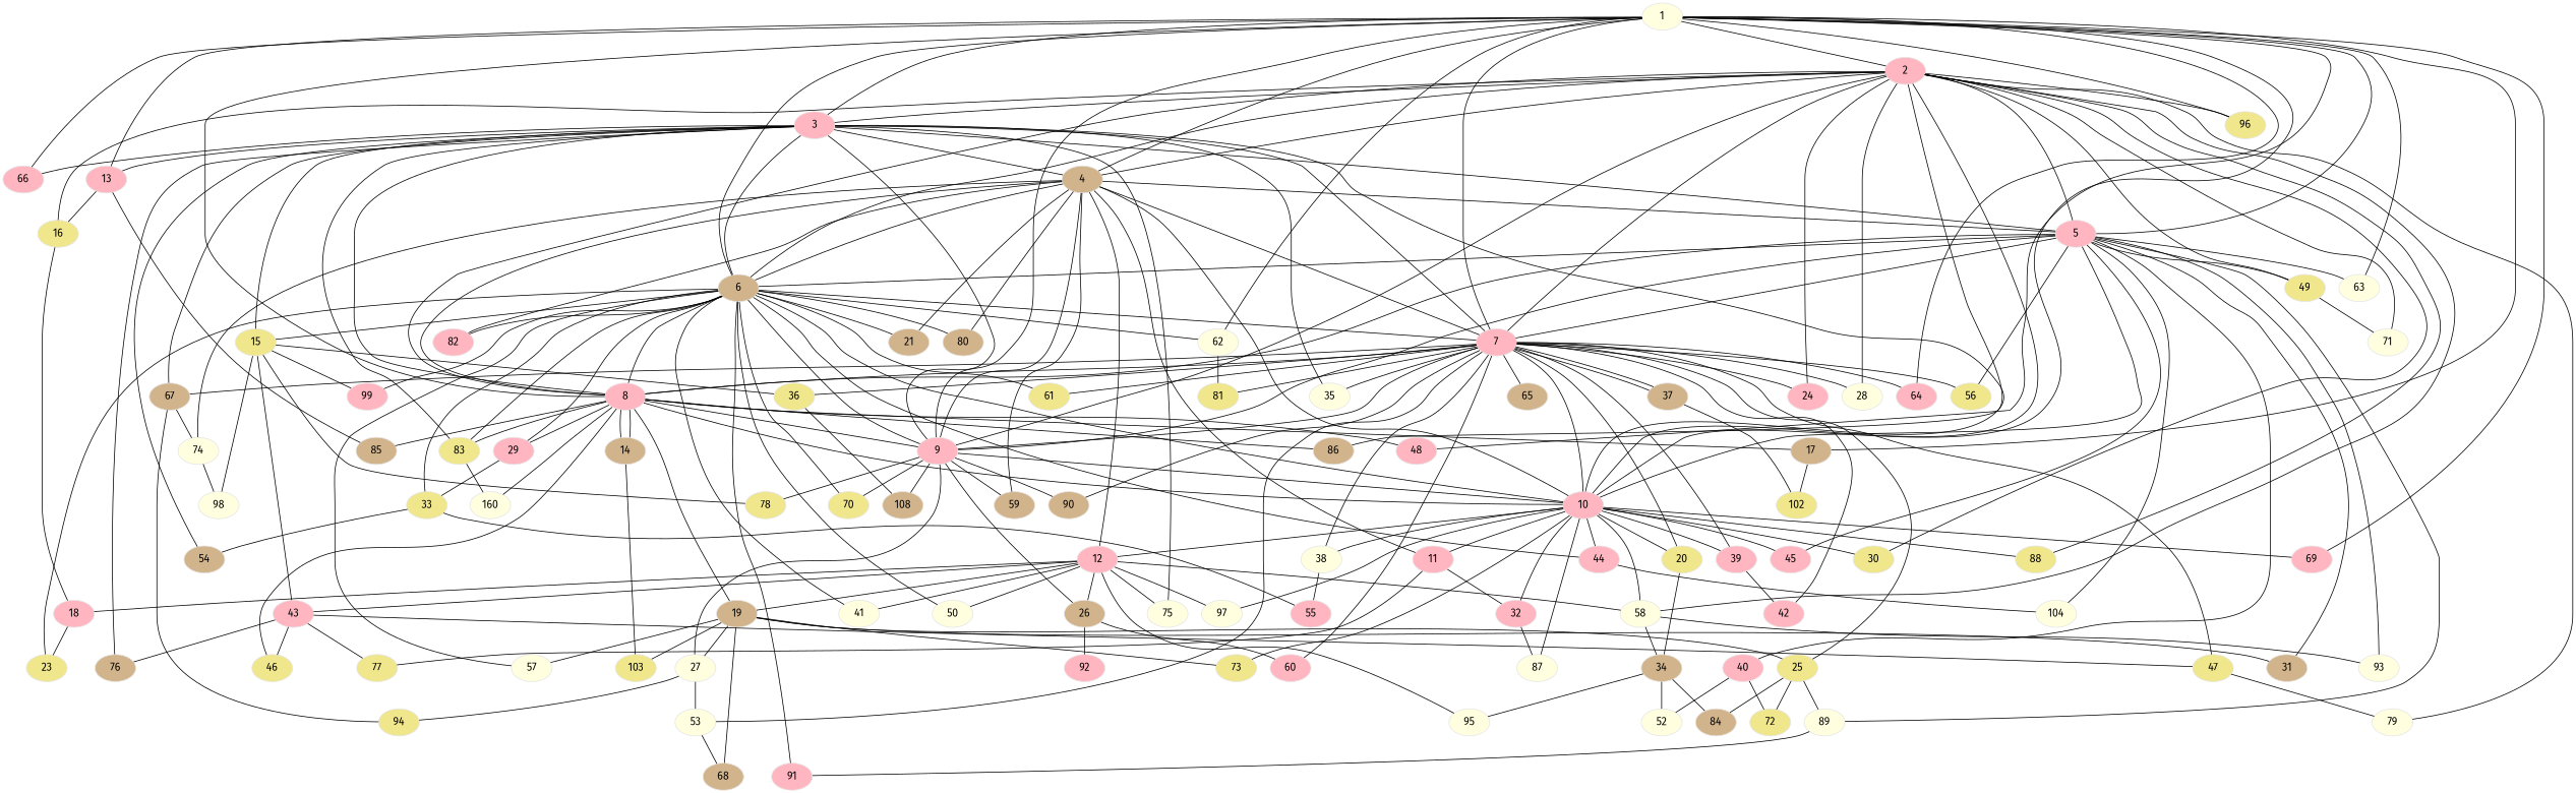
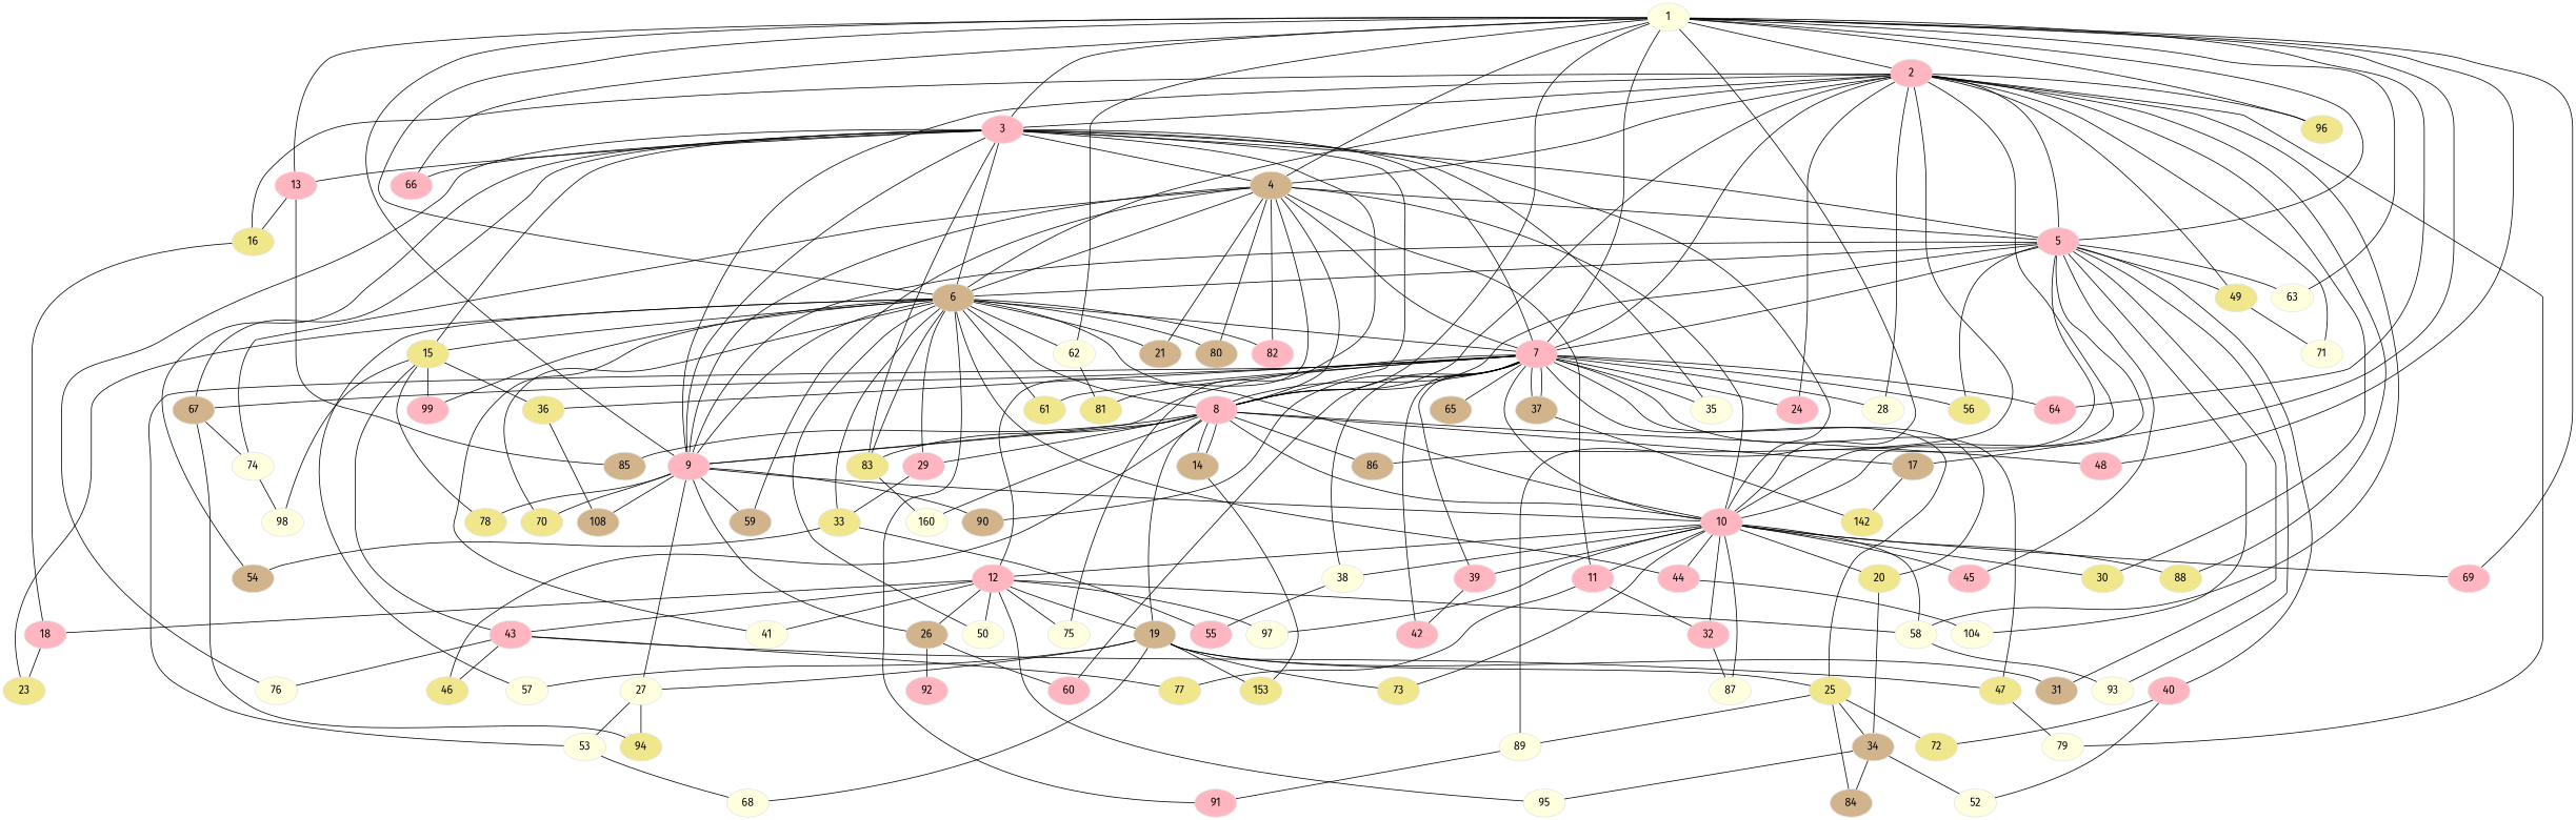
  graph {
    fontname="Fira Sans"
    node [color=gray90 fillcolor=lightpink fontname="Fira Sans" style=filled]
    edge [fontname="Fira Sans"]
    1 [fillcolor=lightyellow]
    2
    3
    4 [fillcolor=tan]
    5
    6 [fillcolor=tan]
    7
    8
    9
    10
    13
    17 [fillcolor=tan]
    48
    62 [fillcolor=lightyellow]
    63 [fillcolor=lightyellow]
    64
    66
    69
    96 [fillcolor=khaki]
    16 [fillcolor=khaki]
    24
    28 [fillcolor=lightyellow]
    30 [fillcolor=khaki]
    49 [fillcolor=khaki]
    58 [fillcolor=lightyellow]
    71 [fillcolor=lightyellow]
    79 [fillcolor=lightyellow]
    86 [fillcolor=tan]
    88 [fillcolor=khaki]
    15 [fillcolor=khaki]
    35 [fillcolor=lightyellow]
    54 [fillcolor=tan]
    67 [fillcolor=tan]
    75 [fillcolor=lightyellow]
-   76 [fillcolor=tan]
+   76 [fillcolor=lightyellow]
    83 [fillcolor=khaki]
    11
    12
    21 [fillcolor=tan]
    59 [fillcolor=tan]
    74 [fillcolor=lightyellow]
    80 [fillcolor=tan]
    82
    31 [fillcolor=tan]
    40
    45
    56 [fillcolor=khaki]
    89 [fillcolor=lightyellow]
    93 [fillcolor=lightyellow]
    104 [fillcolor=lightyellow]
    23 [fillcolor=khaki]
    29
    33 [fillcolor=khaki]
    41 [fillcolor=lightyellow]
    44
    50 [fillcolor=lightyellow]
    57 [fillcolor=lightyellow]
    61 [fillcolor=khaki]
    70 [fillcolor=khaki]
    91
    99
    65 [fillcolor=tan]
    20 [fillcolor=khaki]
    25 [fillcolor=khaki]
    36 [fillcolor=khaki]
    37 [fillcolor=tan]
    38 [fillcolor=lightyellow]
    39
    42
    47 [fillcolor=khaki]
    53 [fillcolor=lightyellow]
    60
    81 [fillcolor=khaki]
    90 [fillcolor=tan]
    14 [fillcolor=tan]
    19 [fillcolor=tan]
    46 [fillcolor=khaki]
    85 [fillcolor=tan]
    n79 [fillcolor=lightyellow label=160]
    26 [fillcolor=tan]
    27 [fillcolor=lightyellow]
    78 [fillcolor=khaki]
    n83 [fillcolor=tan label=108]
    32
    73 [fillcolor=khaki]
    87 [fillcolor=lightyellow]
    97 [fillcolor=lightyellow]
-   102 [fillcolor=khaki]
+   102 [fillcolor=khaki label=142]
    18
    43
    98 [fillcolor=lightyellow]
    94 [fillcolor=khaki]
    77 [fillcolor=khaki]
    95 [fillcolor=lightyellow]
    72 [fillcolor=khaki]
    52 [fillcolor=lightyellow]
    55
    34 [fillcolor=tan]
    84 [fillcolor=tan]
-   68 [fillcolor=tan]
-   103 [fillcolor=khaki]
+   68 [fillcolor=lightyellow]
+   103 [fillcolor=khaki label=153]
    92
    1 -- 2
    1 -- 3
    1 -- 4
    1 -- 5
    1 -- 6
    1 -- 7
    1 -- 8
    1 -- 9
    1 -- 10
    1 -- 13
    1 -- 17
    1 -- 48
    1 -- 62
    1 -- 63
    1 -- 64
    1 -- 66
    1 -- 69
    1 -- 96
    2 -- 3
    2 -- 4
    2 -- 5
    2 -- 6
    2 -- 7
    2 -- 8
    2 -- 9
    2 -- 10
    2 -- 96
    2 -- 16
    2 -- 24
    2 -- 28
    2 -- 30
    2 -- 49
    2 -- 58
    2 -- 71
    2 -- 79
    2 -- 86
    2 -- 88
    3 -- 4
    3 -- 5
    3 -- 6
    3 -- 7
    3 -- 8
    3 -- 9
    3 -- 10
    3 -- 13
    3 -- 66
    3 -- 15
    3 -- 35
    3 -- 54
    3 -- 67
    3 -- 75
    3 -- 76
    3 -- 83
    4 -- 5
    4 -- 6
    4 -- 7
    4 -- 8
    4 -- 9
    4 -- 10
    4 -- 11
    4 -- 12
    4 -- 21
    4 -- 59
    4 -- 74
    4 -- 80
    4 -- 82
    5 -- 6
    5 -- 7
    5 -- 8
    5 -- 9
    5 -- 10
    5 -- 63
    5 -- 49
    5 -- 31
    5 -- 40
    5 -- 45
    5 -- 56
    5 -- 89
    5 -- 93
    5 -- 104
    6 -- 7
    6 -- 8
    6 -- 9
    6 -- 10
    6 -- 62
    6 -- 15
    6 -- 83
    6 -- 21
    6 -- 80
    6 -- 82
    6 -- 23
    6 -- 29
    6 -- 33
    6 -- 41
    6 -- 44
    6 -- 50
    6 -- 57
    6 -- 61
    6 -- 70
    6 -- 91
    6 -- 99
    7 -- 8
    7 -- 9
    7 -- 10
    7 -- 64
    7 -- 24
    7 -- 28
    7 -- 35
    7 -- 67
    7 -- 56
    7 -- 61
    7 -- 65
    7 -- 20
    7 -- 25
    7 -- 36
    7 -- 37
    7 -- 37
    7 -- 38
    7 -- 39
    7 -- 42
    7 -- 47
    7 -- 53
    7 -- 60
    7 -- 81
    7 -- 90
    8 -- 9
    8 -- 10
    8 -- 17
    8 -- 48
    8 -- 86
    8 -- 83
    8 -- 29
    8 -- 14
    8 -- 14
    8 -- 19
    8 -- 46
    8 -- 85
    8 -- n79
    9 -- 10
    9 -- 59
    9 -- 70
    9 -- 90
    9 -- 26
    9 -- 27
    9 -- 78
    9 -- n83
    10 -- 69
    10 -- 30
    10 -- 58
    10 -- 88
    10 -- 11
    10 -- 12
    10 -- 45
    10 -- 44
    10 -- 20
    10 -- 38
    10 -- 39
    10 -- 32
    10 -- 73
    10 -- 87
    10 -- 97
    13 -- 16
    13 -- 85
    17 -- 102
    62 -- 81
    16 -- 18
    49 -- 71
    58 -- 93
    15 -- 99
    15 -- 36
    15 -- 78
    15 -- 43
    15 -- 98
    67 -- 74
    67 -- 94
    83 -- n79
    11 -- 32
    11 -- 77
    12 -- 58
    12 -- 75
    12 -- 41
    12 -- 50
    12 -- 19
    12 -- 26
    12 -- 97
    12 -- 18
    12 -- 43
    12 -- 95
    74 -- 98
    40 -- 72
    40 -- 52
    89 -- 91
    29 -- 33
    33 -- 54
    33 -- 55
    44 -- 104
    20 -- 34
    25 -- 89
    25 -- 72
-   58 -- 34
+   25 -- 34
    25 -- 84
    36 -- n83
    37 -- 102
    38 -- 55
    39 -- 42
    47 -- 79
    53 -- 68
    14 -- 103
    19 -- 31
    19 -- 57
    19 -- 25
    19 -- 27
    19 -- 73
    19 -- 68
    19 -- 103
    26 -- 60
    26 -- 92
    27 -- 53
    27 -- 94
    32 -- 87
    18 -- 23
    43 -- 76
    43 -- 47
    43 -- 46
    43 -- 77
    34 -- 95
    34 -- 52
    34 -- 84
  }
